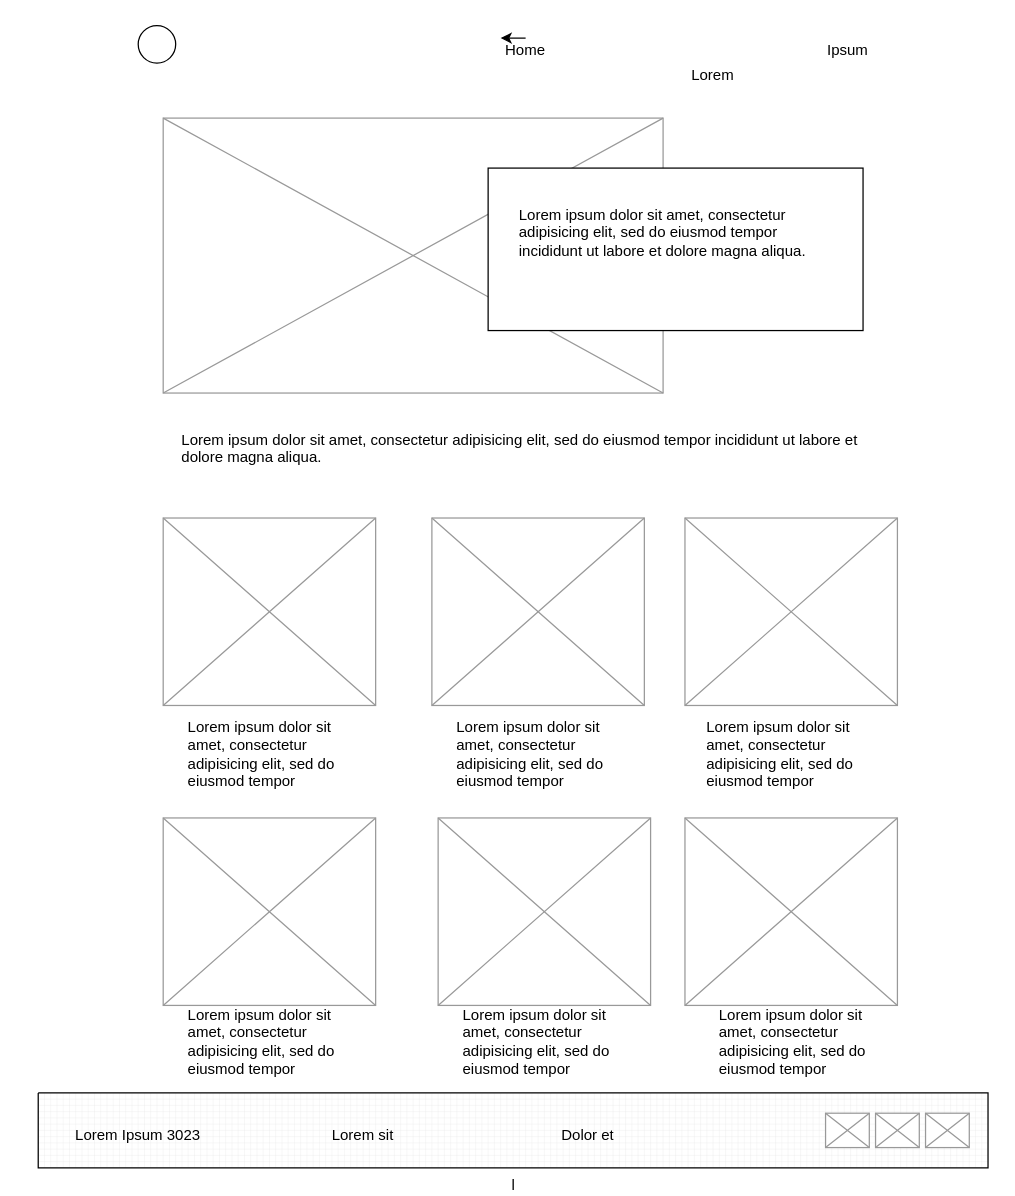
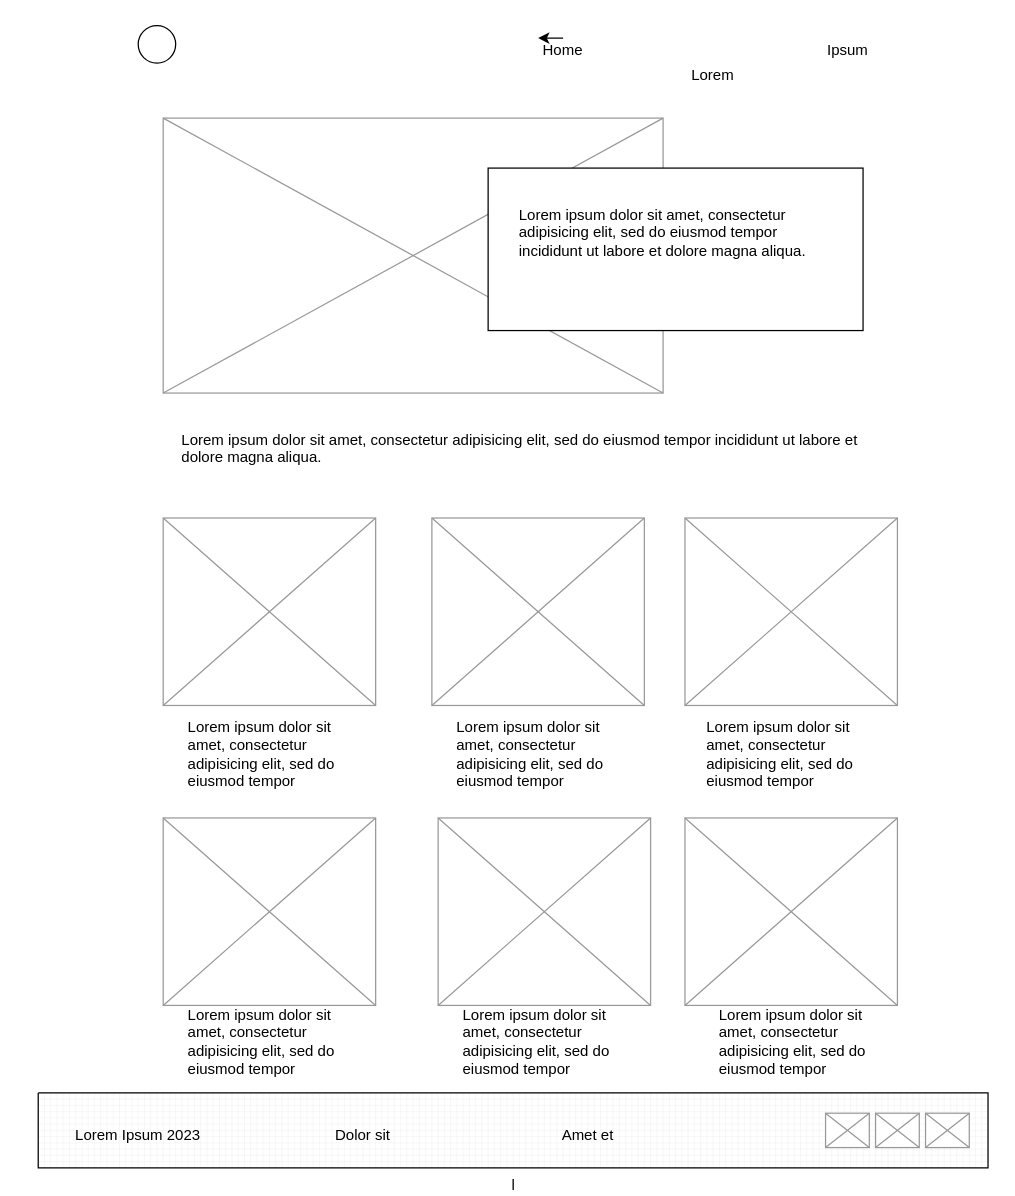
  <mxCell id="0" />
  <mxCell id="1" parent="0" />
  <mxCell id="2" value="" style="verticalLabelPosition=bottom;shadow=0;dashed=0;align=center;html=1;verticalAlign=top;strokeWidth=1;shape=mxgraph.mockup.graphics.simpleIcon;strokeColor=#999999;" parent="1" vertex="1"><mxGeometry x="130" y="94" width="400" height="220" as="geometry" /></mxCell>
  <mxCell id="3" value="" style="verticalLabelPosition=bottom;shadow=0;dashed=0;align=center;html=1;verticalAlign=top;strokeWidth=1;shape=mxgraph.mockup.graphics.simpleIcon;strokeColor=#999999;" parent="1" vertex="1"><mxGeometry x="727" y="894" width="28" height="20" as="geometry" /></mxCell>
  <mxCell id="4" value="l" style="verticalLabelPosition=bottom;verticalAlign=top;html=1;shape=mxgraph.basic.patternFillRect;fillStyle=grid;step=5;fillStrokeWidth=0.2;fillStrokeColor=#dddddd;" parent="1" vertex="1"><mxGeometry x="30" y="874" width="760" height="60" as="geometry" /></mxCell>
  <mxCell id="5" value="" style="verticalLabelPosition=bottom;shadow=0;dashed=0;align=center;html=1;verticalAlign=top;strokeWidth=1;shape=mxgraph.mockup.graphics.simpleIcon;strokeColor=#999999;" parent="1" vertex="1"><mxGeometry x="740" y="890.25" width="35" height="27.5" as="geometry" /></mxCell>
  <mxCell id="6" value="" style="verticalLabelPosition=bottom;shadow=0;dashed=0;align=center;html=1;verticalAlign=top;strokeWidth=1;shape=mxgraph.mockup.graphics.simpleIcon;strokeColor=#999999;" parent="1" vertex="1"><mxGeometry x="660" y="890.25" width="35" height="27.5" as="geometry" /></mxCell>
  <mxCell id="7" value="" style="verticalLabelPosition=bottom;shadow=0;dashed=0;align=center;html=1;verticalAlign=top;strokeWidth=1;shape=mxgraph.mockup.graphics.simpleIcon;strokeColor=#999999;" parent="1" vertex="1"><mxGeometry x="700" y="890.25" width="35" height="27.5" as="geometry" /></mxCell>
- <mxCell id="8" value="Home" style="text;html=1;strokeColor=none;fillColor=none;align=center;verticalAlign=middle;whiteSpace=wrap;overflow=hidden;" parent="1" vertex="1"><mxGeometry x="380" y="30" width="80" height="20" as="geometry" /></mxCell>
+ <mxCell id="8" value="Home" style="text;html=1;strokeColor=none;fillColor=none;align=center;verticalAlign=middle;whiteSpace=wrap;overflow=hidden;" parent="1" vertex="1"><mxGeometry x="410" y="30" width="80" height="20" as="geometry" /></mxCell>
  <mxCell id="9" value="Ipsum" style="text;html=1;strokeColor=none;fillColor=none;align=center;verticalAlign=middle;whiteSpace=wrap;overflow=hidden;" parent="1" vertex="1"><mxGeometry x="637.5" y="30" width="80" height="20" as="geometry" /></mxCell>
  <mxCell id="10" value="Lorem" style="text;html=1;strokeColor=none;fillColor=none;align=center;verticalAlign=middle;whiteSpace=wrap;overflow=hidden;" parent="1" vertex="1"><mxGeometry x="530" y="50" width="80" height="20" as="geometry" /></mxCell>
- <mxCell id="11" value="Lorem Ipsum 3023" style="text;html=1;strokeColor=none;fillColor=none;align=center;verticalAlign=middle;whiteSpace=wrap;overflow=hidden;" parent="1" vertex="1"><mxGeometry x="20" y="897.75" width="180" height="20" as="geometry" /></mxCell>
- <mxCell id="12" value="Lorem sit" style="text;html=1;strokeColor=none;fillColor=none;align=center;verticalAlign=middle;whiteSpace=wrap;overflow=hidden;" parent="1" vertex="1"><mxGeometry x="200" y="897.75" width="180" height="20" as="geometry" /></mxCell>
- <mxCell id="13" value="Dolor et" style="text;html=1;strokeColor=none;fillColor=none;align=center;verticalAlign=middle;whiteSpace=wrap;overflow=hidden;" parent="1" vertex="1"><mxGeometry x="380" y="897.75" width="180" height="20" as="geometry" /></mxCell>
+ <mxCell id="11" value="Lorem Ipsum 2023" style="text;html=1;strokeColor=none;fillColor=none;align=center;verticalAlign=middle;whiteSpace=wrap;overflow=hidden;" parent="1" vertex="1"><mxGeometry x="20" y="897.75" width="180" height="20" as="geometry" /></mxCell>
+ <mxCell id="12" value="Dolor sit" style="text;html=1;strokeColor=none;fillColor=none;align=center;verticalAlign=middle;whiteSpace=wrap;overflow=hidden;" parent="1" vertex="1"><mxGeometry x="200" y="897.75" width="180" height="20" as="geometry" /></mxCell>
+ <mxCell id="13" value="Amet et" style="text;html=1;strokeColor=none;fillColor=none;align=center;verticalAlign=middle;whiteSpace=wrap;overflow=hidden;" parent="1" vertex="1"><mxGeometry x="380" y="897.75" width="180" height="20" as="geometry" /></mxCell>
  <mxCell id="14" value="" style="ellipse;whiteSpace=wrap;html=1;aspect=fixed;" parent="1" vertex="1"><mxGeometry x="110" y="20" width="30" height="30" as="geometry" /></mxCell>
  <mxCell id="15" style="edgeStyle=orthogonalEdgeStyle;rounded=0;orthogonalLoop=1;jettySize=auto;html=1;exitX=0.5;exitY=0;exitDx=0;exitDy=0;entryX=0.25;entryY=0;entryDx=0;entryDy=0;" parent="1" source="8" target="8" edge="1"><mxGeometry relative="1" as="geometry" /></mxCell>
  <mxCell id="16" value="" style="verticalLabelPosition=bottom;shadow=0;dashed=0;align=center;html=1;verticalAlign=top;strokeWidth=1;shape=mxgraph.mockup.graphics.simpleIcon;strokeColor=#999999;" vertex="1" parent="1"><mxGeometry x="130" y="414" width="170" height="150" as="geometry" /></mxCell>
  <mxCell id="17" value="" style="rounded=0;whiteSpace=wrap;html=1;" vertex="1" parent="1"><mxGeometry x="390" y="134" width="300" height="130" as="geometry" /></mxCell>
  <mxCell id="18" value="&lt;h1&gt;&lt;br&gt;&lt;/h1&gt;&lt;p&gt;Lorem ipsum dolor sit amet, consectetur adipisicing elit, sed do eiusmod tempor incididunt ut labore et dolore magna aliqua.&lt;/p&gt;" style="text;html=1;strokeColor=none;fillColor=none;spacing=5;spacingTop=-20;whiteSpace=wrap;overflow=hidden;rounded=0;" vertex="1" parent="1"><mxGeometry x="140" y="294" width="560" height="120" as="geometry" /></mxCell>
  <mxCell id="19" value="" style="verticalLabelPosition=bottom;shadow=0;dashed=0;align=center;html=1;verticalAlign=top;strokeWidth=1;shape=mxgraph.mockup.graphics.simpleIcon;strokeColor=#999999;" vertex="1" parent="1"><mxGeometry x="547.5" y="654" width="170" height="150" as="geometry" /></mxCell>
  <mxCell id="20" value="" style="verticalLabelPosition=bottom;shadow=0;dashed=0;align=center;html=1;verticalAlign=top;strokeWidth=1;shape=mxgraph.mockup.graphics.simpleIcon;strokeColor=#999999;" vertex="1" parent="1"><mxGeometry x="350" y="654" width="170" height="150" as="geometry" /></mxCell>
  <mxCell id="21" value="" style="verticalLabelPosition=bottom;shadow=0;dashed=0;align=center;html=1;verticalAlign=top;strokeWidth=1;shape=mxgraph.mockup.graphics.simpleIcon;strokeColor=#999999;" vertex="1" parent="1"><mxGeometry x="345" y="414" width="170" height="150" as="geometry" /></mxCell>
  <mxCell id="22" value="" style="verticalLabelPosition=bottom;shadow=0;dashed=0;align=center;html=1;verticalAlign=top;strokeWidth=1;shape=mxgraph.mockup.graphics.simpleIcon;strokeColor=#999999;" vertex="1" parent="1"><mxGeometry x="547.5" y="414" width="170" height="150" as="geometry" /></mxCell>
  <mxCell id="23" value="" style="verticalLabelPosition=bottom;shadow=0;dashed=0;align=center;html=1;verticalAlign=top;strokeWidth=1;shape=mxgraph.mockup.graphics.simpleIcon;strokeColor=#999999;" vertex="1" parent="1"><mxGeometry x="130" y="654" width="170" height="150" as="geometry" /></mxCell>
  <mxCell id="24" value="&lt;h1&gt;&lt;br&gt;&lt;/h1&gt;&lt;p&gt;Lorem ipsum dolor sit amet, consectetur adipisicing elit, sed do eiusmod tempor incididunt ut labore et dolore magna aliqua.&lt;/p&gt;" style="text;html=1;strokeColor=none;fillColor=none;spacing=5;spacingTop=-20;whiteSpace=wrap;overflow=hidden;rounded=0;" vertex="1" parent="1"><mxGeometry x="145" y="524" width="140" height="110" as="geometry" /></mxCell>
  <mxCell id="25" value="&lt;h1&gt;&lt;br&gt;&lt;/h1&gt;&lt;p&gt;Lorem ipsum dolor sit amet, consectetur adipisicing elit, sed do eiusmod tempor incididunt ut labore et dolore magna aliqua.&lt;/p&gt;" style="text;html=1;strokeColor=none;fillColor=none;spacing=5;spacingTop=-20;whiteSpace=wrap;overflow=hidden;rounded=0;" vertex="1" parent="1"><mxGeometry x="360" y="524" width="140" height="110" as="geometry" /></mxCell>
  <mxCell id="26" value="&lt;h1&gt;&lt;br&gt;&lt;/h1&gt;&lt;p&gt;Lorem ipsum dolor sit amet, consectetur adipisicing elit, sed do eiusmod tempor incididunt ut labore et dolore magna aliqua.&lt;/p&gt;" style="text;html=1;strokeColor=none;fillColor=none;spacing=5;spacingTop=-20;whiteSpace=wrap;overflow=hidden;rounded=0;" vertex="1" parent="1"><mxGeometry x="560" y="524" width="140" height="110" as="geometry" /></mxCell>
  <mxCell id="27" value="&lt;h1&gt;&lt;br&gt;&lt;/h1&gt;&lt;p&gt;Lorem ipsum dolor sit amet, consectetur adipisicing elit, sed do eiusmod tempor incididunt ut labore et dolore magna aliqua.&lt;/p&gt;" style="text;html=1;strokeColor=none;fillColor=none;spacing=5;spacingTop=-20;whiteSpace=wrap;overflow=hidden;rounded=0;" vertex="1" parent="1"><mxGeometry x="365" y="754" width="140" height="110" as="geometry" /></mxCell>
  <mxCell id="28" value="&lt;h1&gt;&lt;br&gt;&lt;/h1&gt;&lt;p&gt;Lorem ipsum dolor sit amet, consectetur adipisicing elit, sed do eiusmod tempor incididunt ut labore et dolore magna aliqua.&lt;/p&gt;" style="text;html=1;strokeColor=none;fillColor=none;spacing=5;spacingTop=-20;whiteSpace=wrap;overflow=hidden;rounded=0;" vertex="1" parent="1"><mxGeometry x="570" y="754" width="140" height="110" as="geometry" /></mxCell>
  <mxCell id="29" value="&lt;h1&gt;&lt;br&gt;&lt;/h1&gt;&lt;p&gt;Lorem ipsum dolor sit amet, consectetur adipisicing elit, sed do eiusmod tempor incididunt ut labore et dolore magna aliqua.&lt;/p&gt;" style="text;html=1;strokeColor=none;fillColor=none;spacing=5;spacingTop=-20;whiteSpace=wrap;overflow=hidden;rounded=0;" vertex="1" parent="1"><mxGeometry x="145" y="754" width="140" height="110" as="geometry" /></mxCell>
  <mxCell id="30" value="&lt;h1&gt;&lt;br&gt;&lt;/h1&gt;&lt;p&gt;Lorem ipsum dolor sit amet, consectetur adipisicing elit, sed do eiusmod tempor incididunt ut labore et dolore magna aliqua.&lt;/p&gt;" style="text;html=1;strokeColor=none;fillColor=none;spacing=5;spacingTop=-20;whiteSpace=wrap;overflow=hidden;rounded=0;" vertex="1" parent="1"><mxGeometry x="410" y="114" width="260" height="110" as="geometry" /></mxCell>
